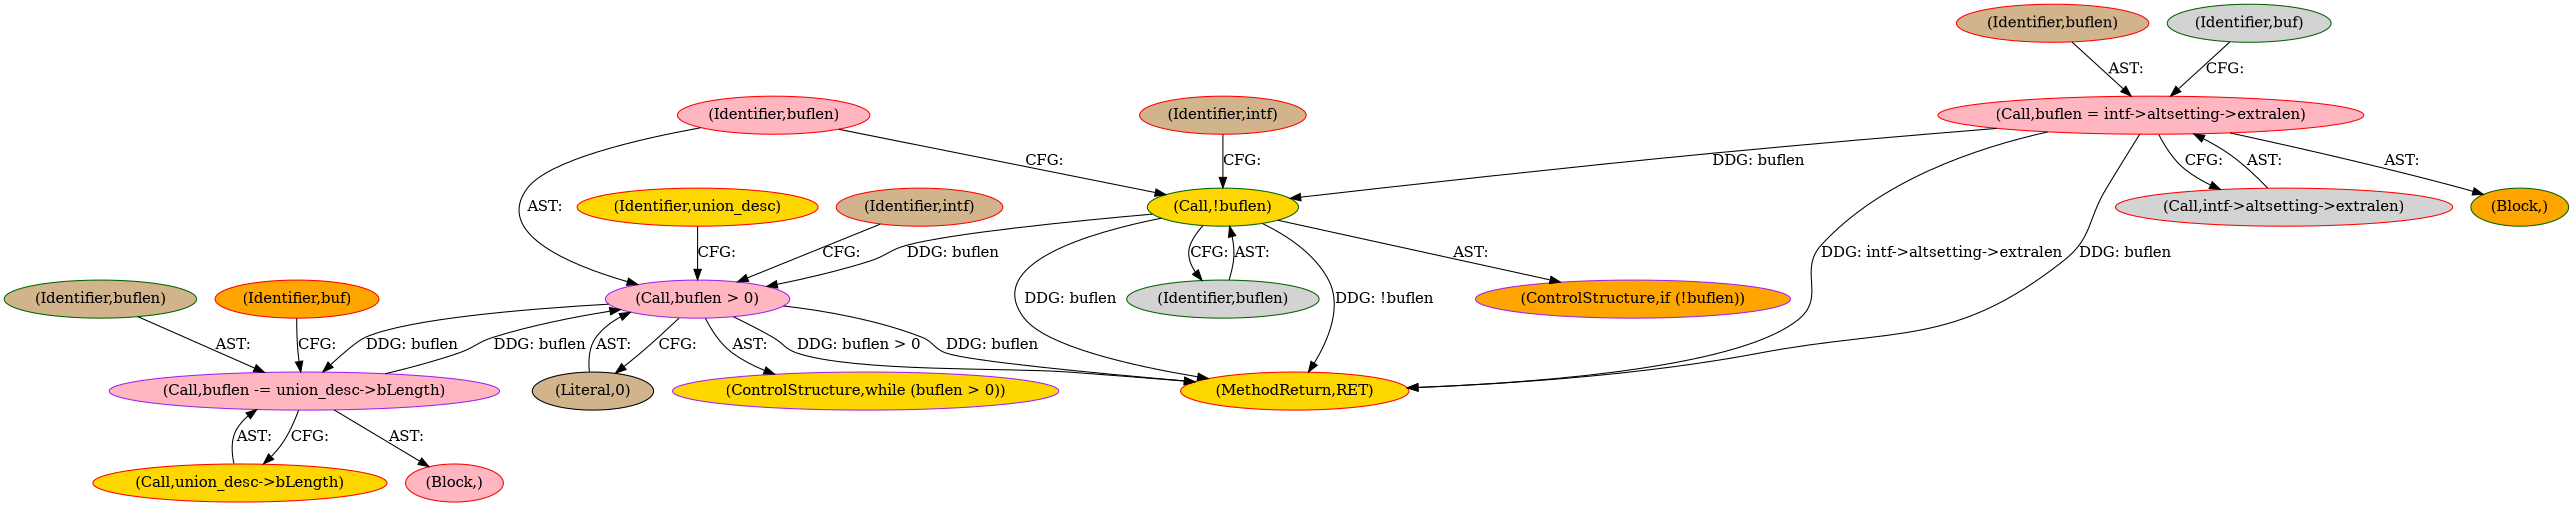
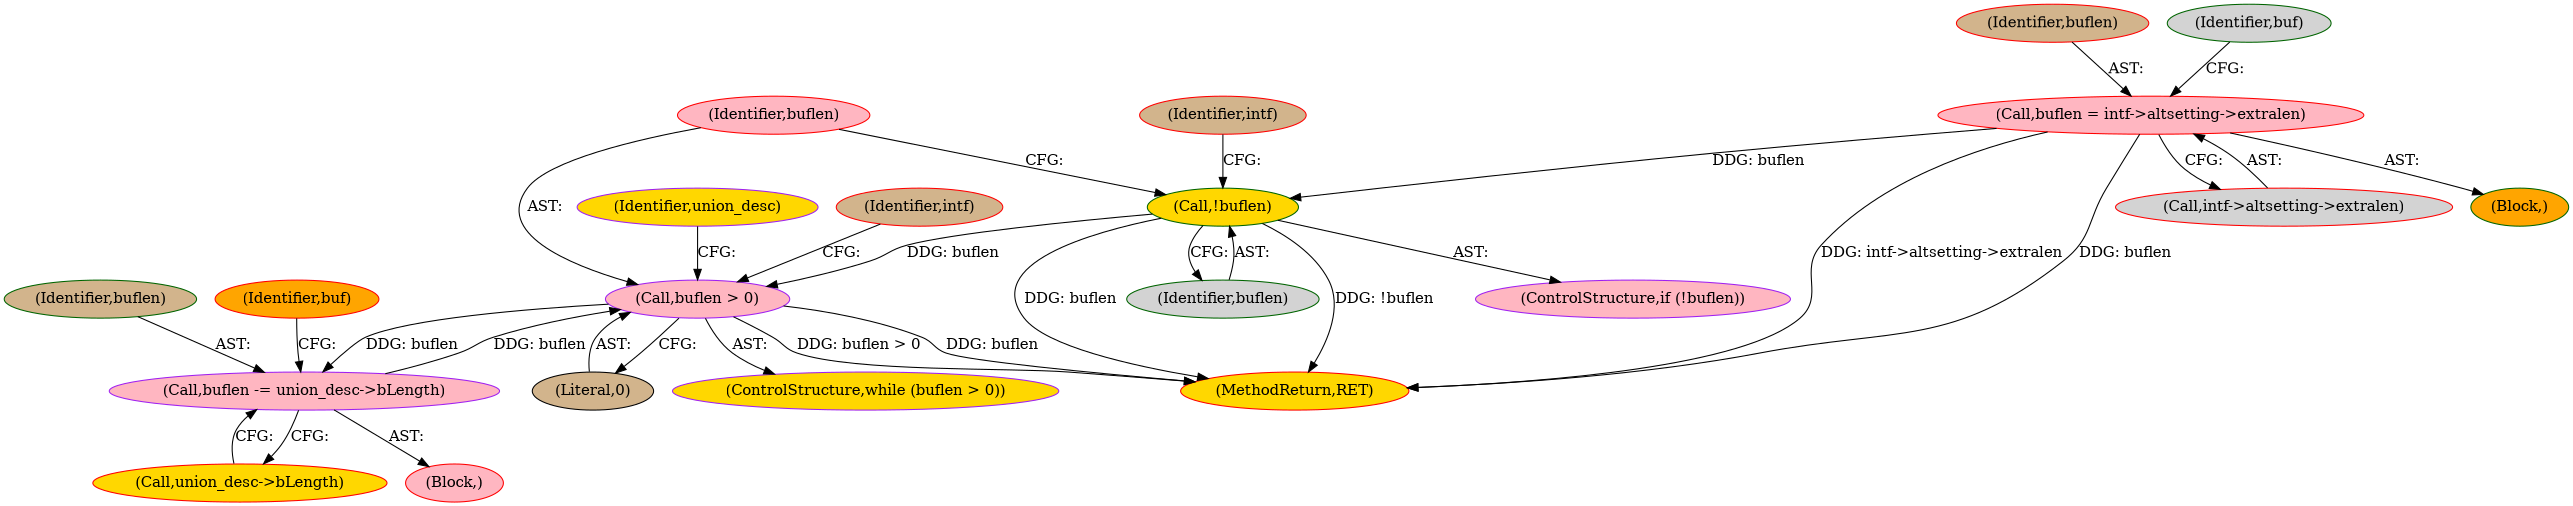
  digraph {
    node [color=red fillcolor=lightpink style=filled]
    n1 [label="(Call,buflen = intf->altsetting->extralen)"]
    n2 [color=darkgreen fillcolor=gold label="(Call,!buflen)"]
    n3 [color=darkgreen fillcolor=orange label="(Block,)"]
    n4 [fillcolor=lightgrey label="(Call,intf->altsetting->extralen)"]
    n5 [fillcolor=gold label="(MethodReturn,RET)"]
    n6 [color=purple label="(Call,buflen > 0)"]
-   n7 [color=purple fillcolor=orange label="(ControlStructure,if (!buflen))"]
+   n7 [color=purple label="(ControlStructure,if (!buflen))"]
    n8 [color=darkgreen fillcolor=lightgrey label="(Identifier,buflen)"]
    n9 [color=purple label="(Call,buflen -= union_desc->bLength)"]
    n10 [color=black fillcolor=tan label="(Literal,0)"]
    n11 [color=purple fillcolor=gold label="(ControlStructure,while (buflen > 0))"]
    n12 [fillcolor=gold label="(Call,union_desc->bLength)"]
    n13 [label="(Block,)"]
    n14 [fillcolor=orange label="(Identifier,buf)"]
    n15 [fillcolor=tan label="(Identifier,buflen)"]
    n16 [fillcolor=tan label="(Identifier,intf)"]
    n17 [fillcolor=tan label="(Identifier,intf)"]
    n18 [color=darkgreen fillcolor=lightgrey label="(Identifier,buf)"]
    n19 [label="(Identifier,buflen)"]
    n20 [color=darkgreen fillcolor=tan label="(Identifier,buflen)"]
-   n21 [fillcolor=gold label="(Identifier,union_desc)"]
+   n21 [color=purple fillcolor=gold label="(Identifier,union_desc)"]
    n1 -> n2 [label="DDG: buflen"]
    n1 -> n3 [label="AST: "]
    n1 -> n4 [label="CFG: "]
    n1 -> n5 [label="DDG: intf->altsetting->extralen"]
    n1 -> n5 [label="DDG: buflen"]
    n2 -> n5 [label="DDG: buflen"]
    n2 -> n5 [label="DDG: !buflen"]
    n2 -> n6 [label="DDG: buflen"]
    n2 -> n7 [label="AST: "]
    n2 -> n8 [label="CFG: "]
    n4 -> n1 [label="AST: "]
    n6 -> n5 [label="DDG: buflen > 0"]
    n6 -> n5 [label="DDG: buflen"]
    n6 -> n9 [label="DDG: buflen"]
    n6 -> n10 [label="CFG: "]
    n6 -> n11 [label="AST: "]
    n8 -> n2 [label="AST: "]
    n9 -> n6 [label="DDG: buflen"]
    n9 -> n12 [label="CFG: "]
    n9 -> n13 [label="AST: "]
    n10 -> n6 [label="AST: "]
-   n12 -> n9 [label="AST: "]
+   n12 -> n9 [label="CFG: "]
    n14 -> n9 [label="CFG: "]
    n15 -> n1 [label="AST: "]
    n16 -> n2 [label="CFG: "]
    n17 -> n6 [label="CFG: "]
    n18 -> n1 [label="CFG: "]
    n19 -> n2 [label="CFG: "]
    n19 -> n6 [label="AST: "]
    n20 -> n9 [label="AST: "]
    n21 -> n6 [label="CFG: "]
  }
